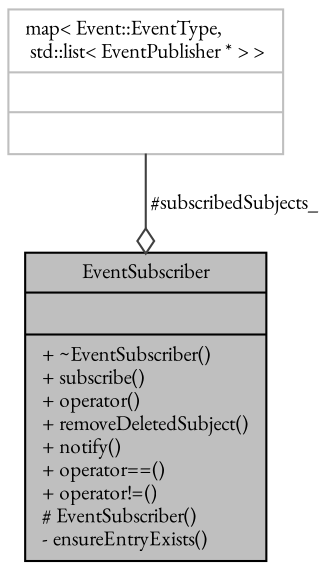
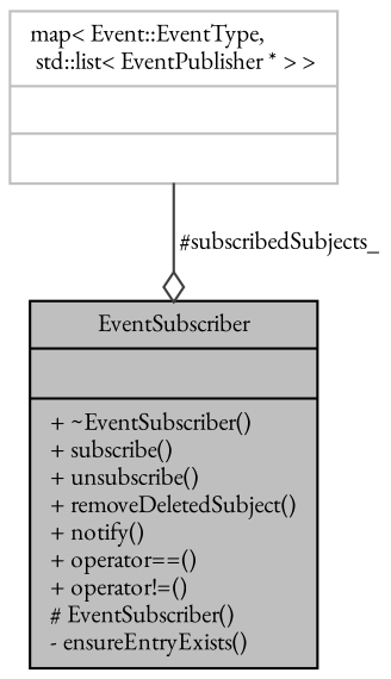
  digraph {
    fontname="EB Garamond"
    node [fontname="EB Garamond" fontsize=10 shape=record]
-   n1 [color=black fillcolor=grey75 fontcolor=black height=0.2 label="{EventSubscriber\n||+ ~EventSubscriber()\l+ subscribe()\l+ operator()\l+ removeDeletedSubject()\l+ notify()\l+ operator==()\l+ operator!=()\l# EventSubscriber()\l- ensureEntryExists()\l}" style=filled width=0.4]
+   n1 [color=black fillcolor=grey75 fontcolor=black height=0.2 label="{EventSubscriber\n||+ ~EventSubscriber()\l+ subscribe()\l+ unsubscribe()\l+ removeDeletedSubject()\l+ notify()\l+ operator==()\l+ operator!=()\l# EventSubscriber()\l- ensureEntryExists()\l}" style=filled width=0.4]
    n2 [color=grey75 height=0.2 label="{map\< Event::EventType,\l std::list\< EventPublisher * \> \>\n||}" width=0.4]
    n2 -> n1 [arrowhead=odiamond color=grey25 fontname="EB Garamond" fontsize=10 label=" #subscribedSubjects_" labelfontname=Helvetica labelfontsize=10 style=solid]
  }
